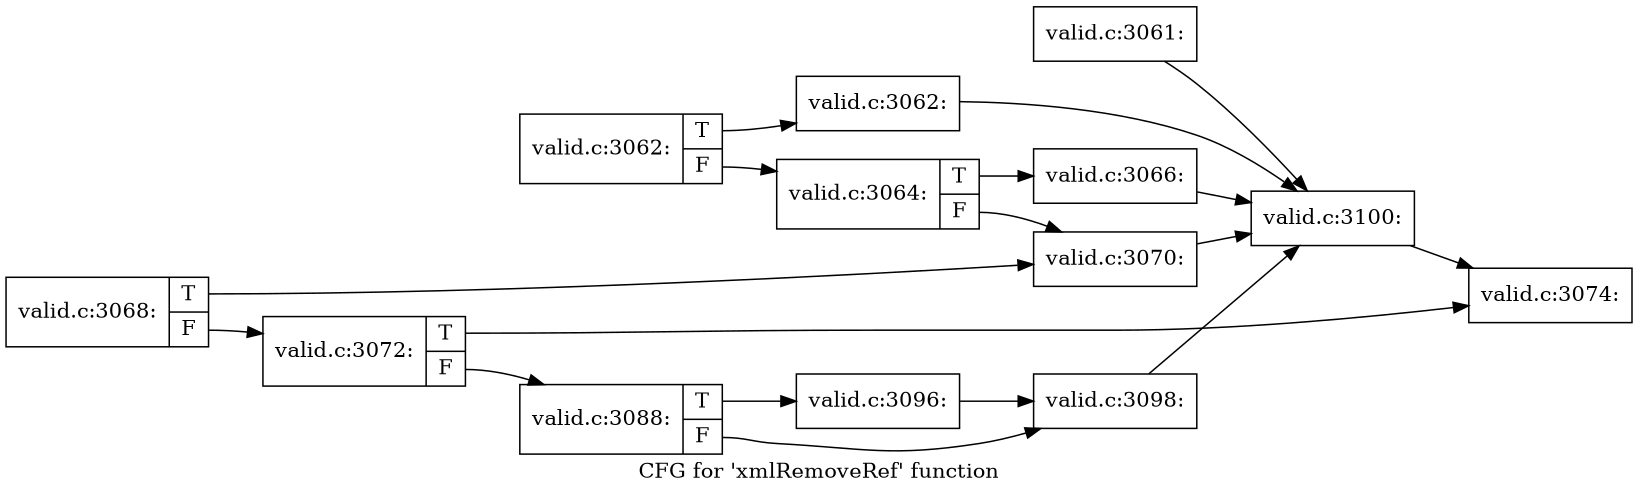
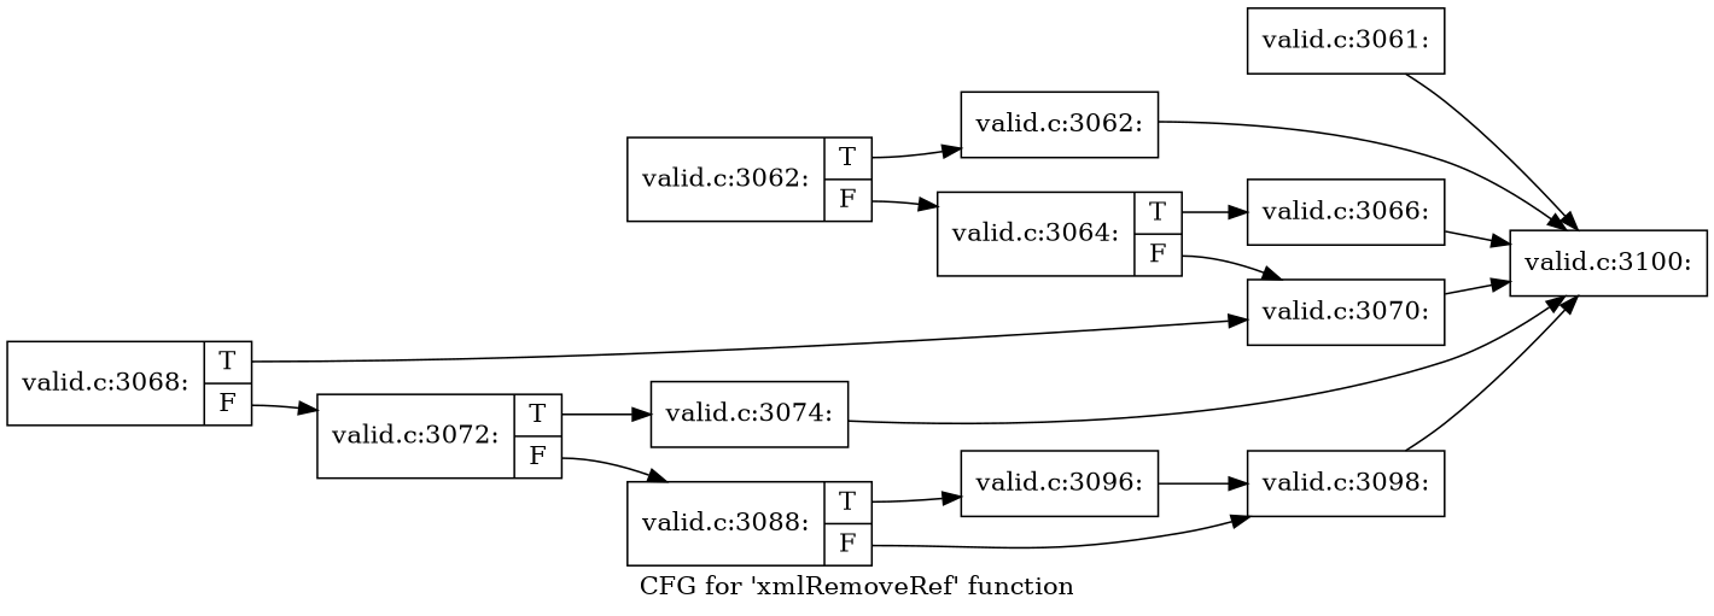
  digraph {
    label="CFG for 'xmlRemoveRef' function"
    rankdir=LR
    node [shape=record]
    n1 [label="{valid.c:3061:}"]
    n2 [label="{valid.c:3100:}"]
    n3 [label="{valid.c:3062:|{<s0>T|<s1>F}}"]
    n4 [label="{valid.c:3062:}"]
    n5 [label="{valid.c:3064:|{<s0>T|<s1>F}}"]
    n6 [label="{valid.c:3066:}"]
    n7 [label="{valid.c:3070:}"]
    n8 [label="{valid.c:3068:|{<s0>T|<s1>F}}"]
    n9 [label="{valid.c:3072:|{<s0>T|<s1>F}}"]
    n10 [label="{valid.c:3074:}"]
    n11 [label="{valid.c:3088:|{<s0>T|<s1>F}}"]
    n12 [label="{valid.c:3096:}"]
    n13 [label="{valid.c:3098:}"]
    n1 -> n2
    n3 -> n4 [tailport=s0]
    n3 -> n5 [tailport=s1]
    n4 -> n2
    n5 -> n6 [tailport=s0]
    n5 -> n7 [tailport=s1]
    n6 -> n2
    n7 -> n2
    n8 -> n7 [tailport=s0]
    n8 -> n9 [tailport=s1]
    n9 -> n10 [tailport=s0]
    n9 -> n11 [tailport=s1]
-   n2 -> n10
+   n10 -> n2
    n11 -> n12 [tailport=s0]
    n11 -> n13 [tailport=s1]
    n12 -> n13
    n13 -> n2
  }
